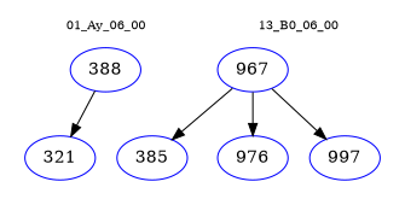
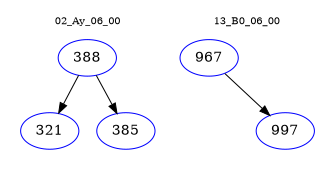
  digraph {
    node [color=blue]
    edge [color=black]
    n1 [label=388]
    n2 [label=385]
    n3 [label=321]
    n4 [label=967]
-   n5 [label=976]
    n6 [label=997]
    subgraph cluster_1 {
      color=white
      fontsize=10
-     label="01_Ay_06_00"
+     label="02_Ay_06_00"
      n1
      n2
      n3
    }
    subgraph cluster_2 {
      color=white
      fontsize=10
      label="13_B0_06_00"
      n4
-     n5
      n6
    }
-   n4 -> n2
+   n1 -> n2
    n1 -> n3
-   n4 -> n5
    n4 -> n6
  }
